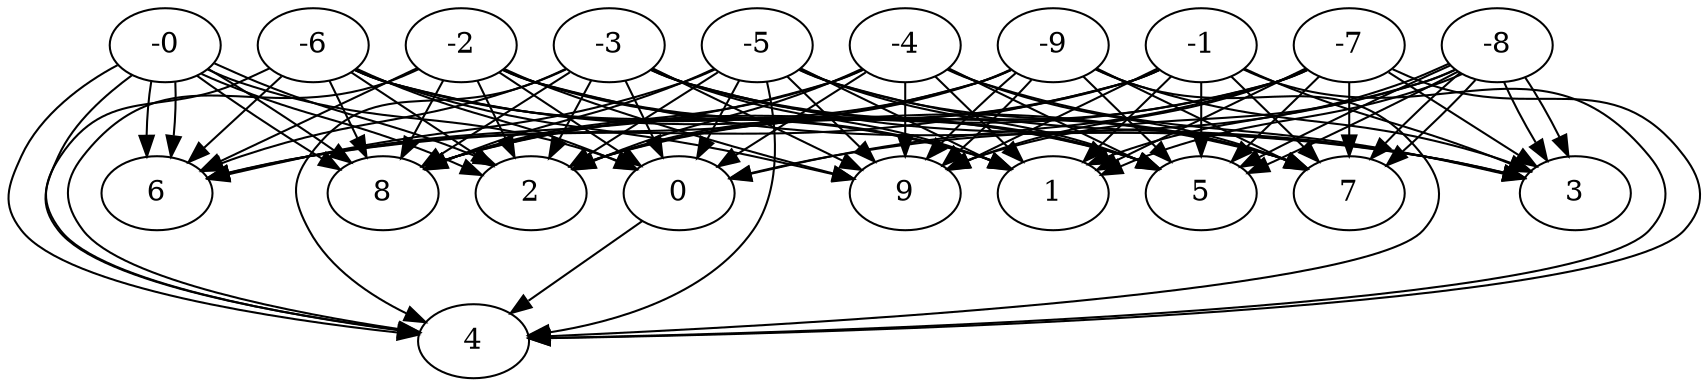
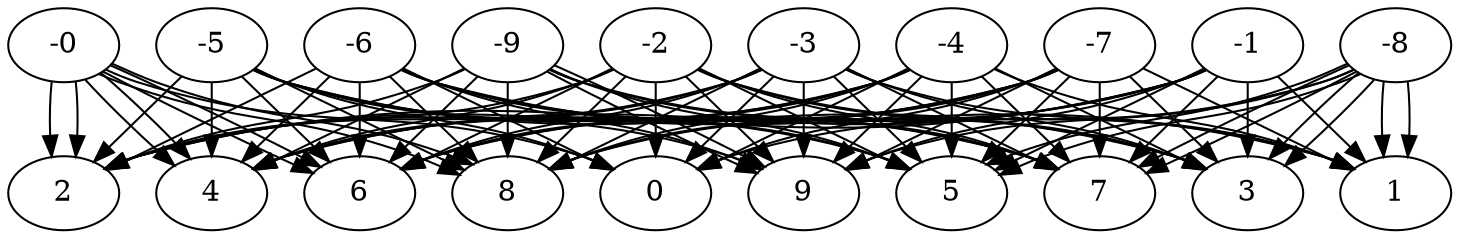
  digraph {
    -0
    0
    2
    4
    6
    8
    -1
    1
    3
    5
    7
    9
    -2
    -3
    -4
    -5
    -6
    -7
    -8
    -9
    -0 -> 0
    -0 -> 2
    -0 -> 2
    -0 -> 4
    -0 -> 4
    -0 -> 6
    -0 -> 6
    -0 -> 8
    -0 -> 8
    -1 -> 2
    -1 -> 4
    -1 -> 6
    -1 -> 8
    -1 -> 1
    -1 -> 3
    -1 -> 5
    -1 -> 7
    -1 -> 9
    -2 -> 0
    -2 -> 2
    -2 -> 4
    -2 -> 6
    -2 -> 8
    -2 -> 1
    -2 -> 3
    -2 -> 5
+   -2 -> 7
    -2 -> 9
    -3 -> 0
    -3 -> 2
    -3 -> 4
    -3 -> 6
    -3 -> 8
    -3 -> 1
    -3 -> 3
    -3 -> 5
    -3 -> 7
    -3 -> 9
    -4 -> 0
    -4 -> 2
-   0 -> 4
+   -4 -> 4
    -4 -> 6
    -4 -> 8
    -4 -> 1
    -4 -> 3
    -4 -> 5
    -4 -> 7
    -4 -> 9
    -5 -> 0
    -5 -> 2
    -5 -> 4
    -5 -> 6
    -5 -> 8
-   -5 -> 1
    -5 -> 3
    -5 -> 5
    -5 -> 7
    -5 -> 9
    -6 -> 0
    -6 -> 2
    -6 -> 4
    -6 -> 6
    -6 -> 8
    -6 -> 1
    -6 -> 5
    -6 -> 7
    -6 -> 9
    -7 -> 0
    -7 -> 2
    -7 -> 4
+   -7 -> 6
    -7 -> 8
    -7 -> 1
    -7 -> 3
    -7 -> 5
    -7 -> 7
    -7 -> 9
    -8 -> 0
    -8 -> 1
    -8 -> 1
    -8 -> 3
    -8 -> 3
    -8 -> 5
    -8 -> 5
    -8 -> 7
    -8 -> 7
    -8 -> 9
    -9 -> 2
    -9 -> 4
    -9 -> 6
    -9 -> 8
    -9 -> 3
    -9 -> 5
    -9 -> 7
    -9 -> 9
    -9 -> 9
  }
